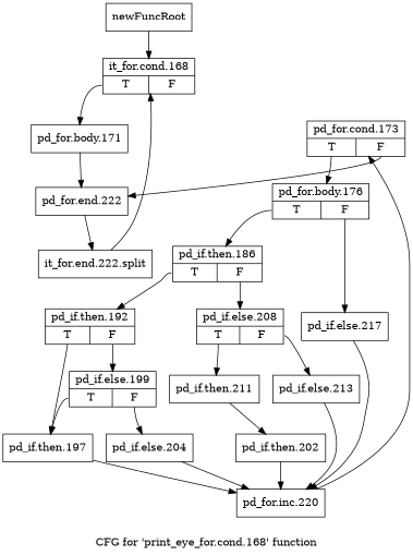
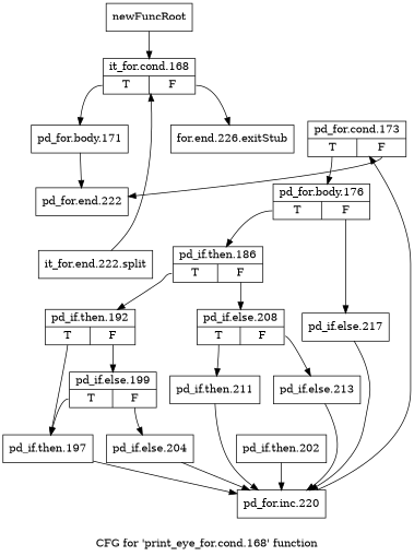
  digraph {
    label="CFG for 'print_eye_for.cond.168' function"
    node [shape=record]
    n1 [label="{newFuncRoot}"]
    n2 [label="{it_for.cond.168|{<s0>T|<s1>F}}"]
+   n3 [label="{for.end.226.exitStub}"]
    n4 [label="{pd_for.body.171}"]
    n5 [label="{pd_for.end.222}"]
    n6 [label="{pd_for.cond.173|{<s0>T|<s1>F}}"]
    n7 [label="{pd_for.body.176|{<s0>T|<s1>F}}"]
    n8 [label="{pd_if.then.186|{<s0>T|<s1>F}}"]
    n9 [label="{pd_if.else.217}"]
    n10 [label="{it_for.end.222.split}"]
    n11 [label="{pd_if.then.192|{<s0>T|<s1>F}}"]
    n12 [label="{pd_if.else.208|{<s0>T|<s1>F}}"]
    n13 [label="{pd_for.inc.220}"]
    n14 [label="{pd_if.then.197}"]
    n15 [label="{pd_if.else.199|{<s0>T|<s1>F}}"]
    n16 [label="{pd_if.then.211}"]
    n17 [label="{pd_if.else.213}"]
    n18 [label="{pd_if.else.204}"]
    n19 [label="{pd_if.then.202}"]
    n1 -> n2
+   n2 -> n3 [tailport=s1]
    n2 -> n4 [tailport=s0]
    n4 -> n5
-   n5 -> n10
    n6 -> n5 [tailport=s1]
    n6 -> n7 [tailport=s0]
    n7 -> n8 [tailport=s0]
    n7 -> n9 [tailport=s1]
    n8 -> n11 [tailport=s0]
    n8 -> n12 [tailport=s1]
    n9 -> n13
    n10 -> n2
    n11 -> n14 [tailport=s0]
    n11 -> n15 [tailport=s1]
    n12 -> n16 [tailport=s0]
    n12 -> n17 [tailport=s1]
    n13 -> n6
    n14 -> n13
    n15 -> n14 [tailport=s0]
    n15 -> n18 [tailport=s1]
-   n16 -> n19
+   n16 -> n13
    n17 -> n13
    n18 -> n13
    n19 -> n13
  }
